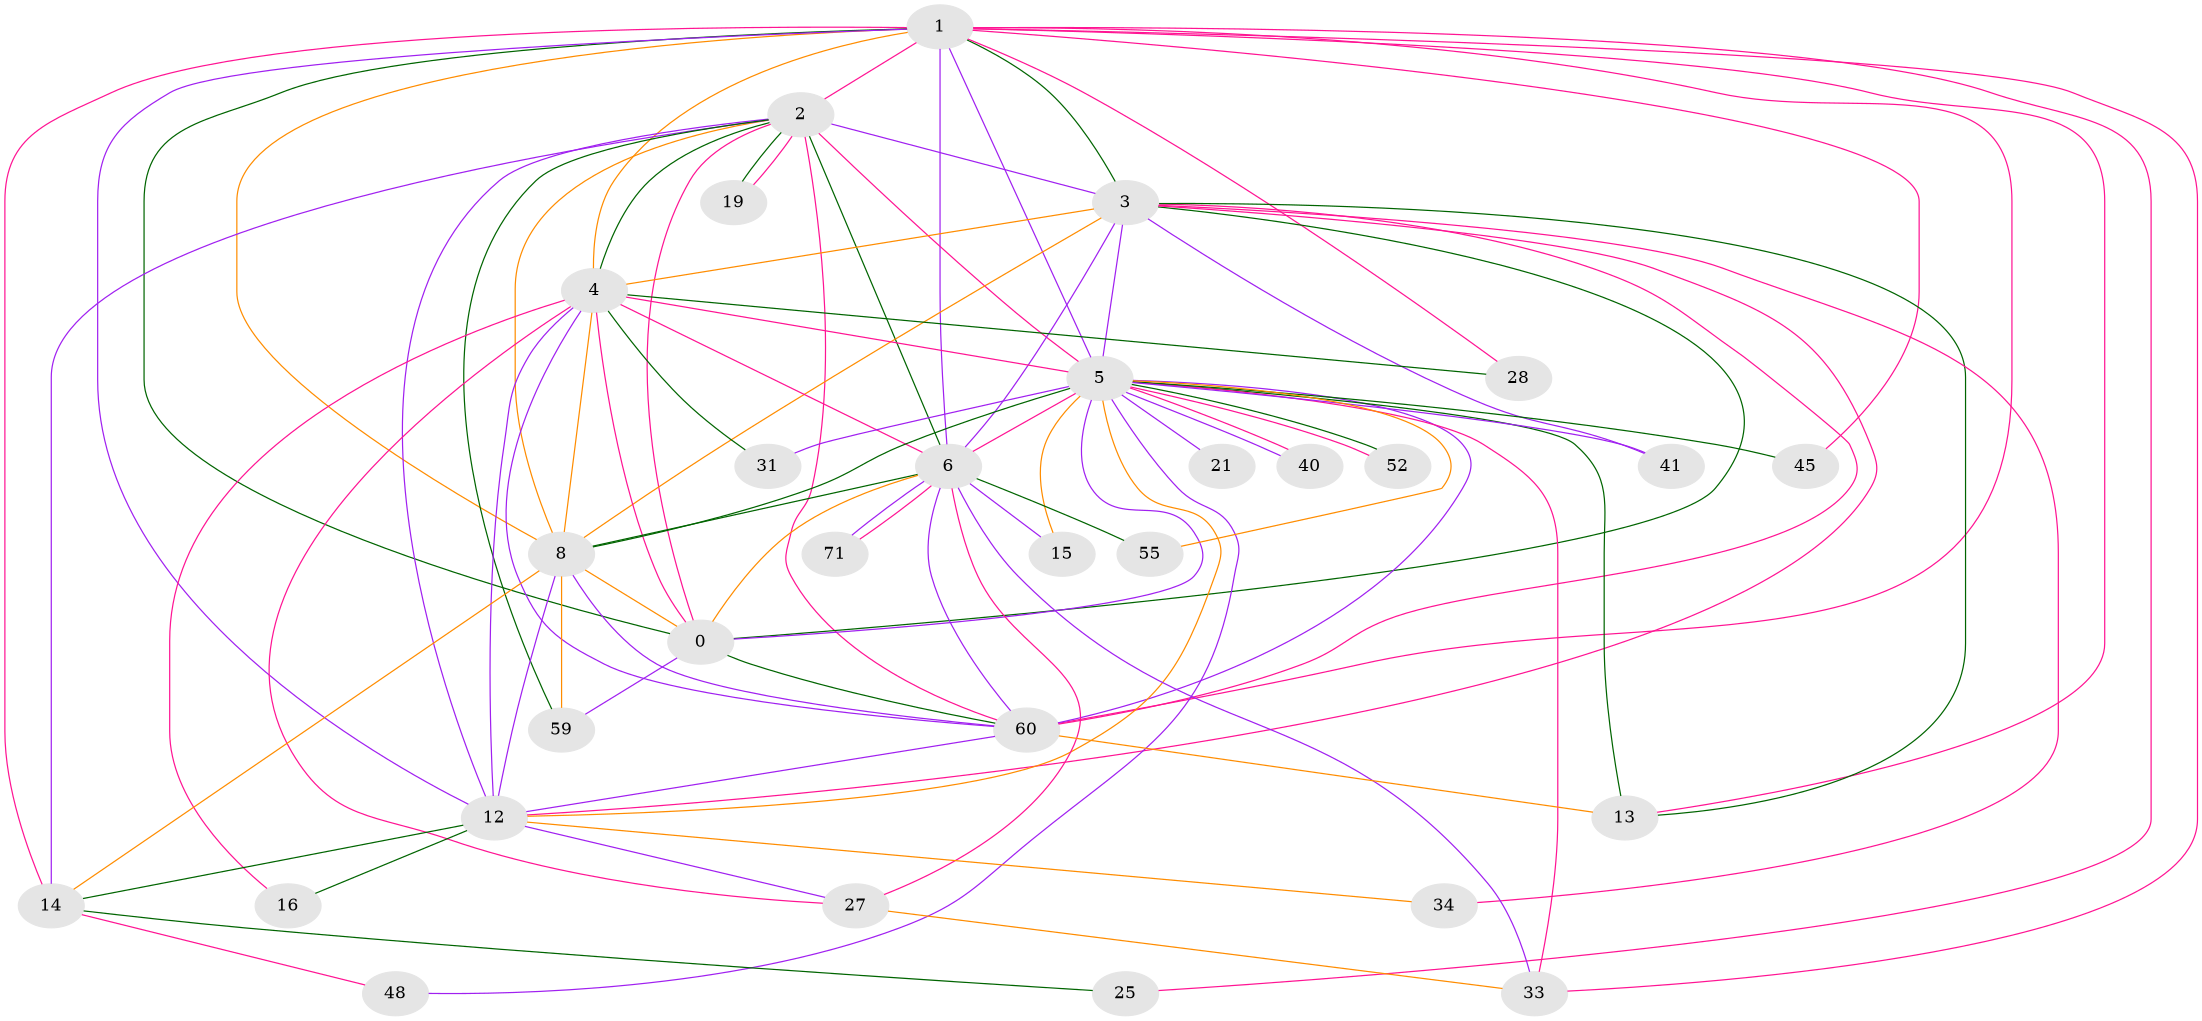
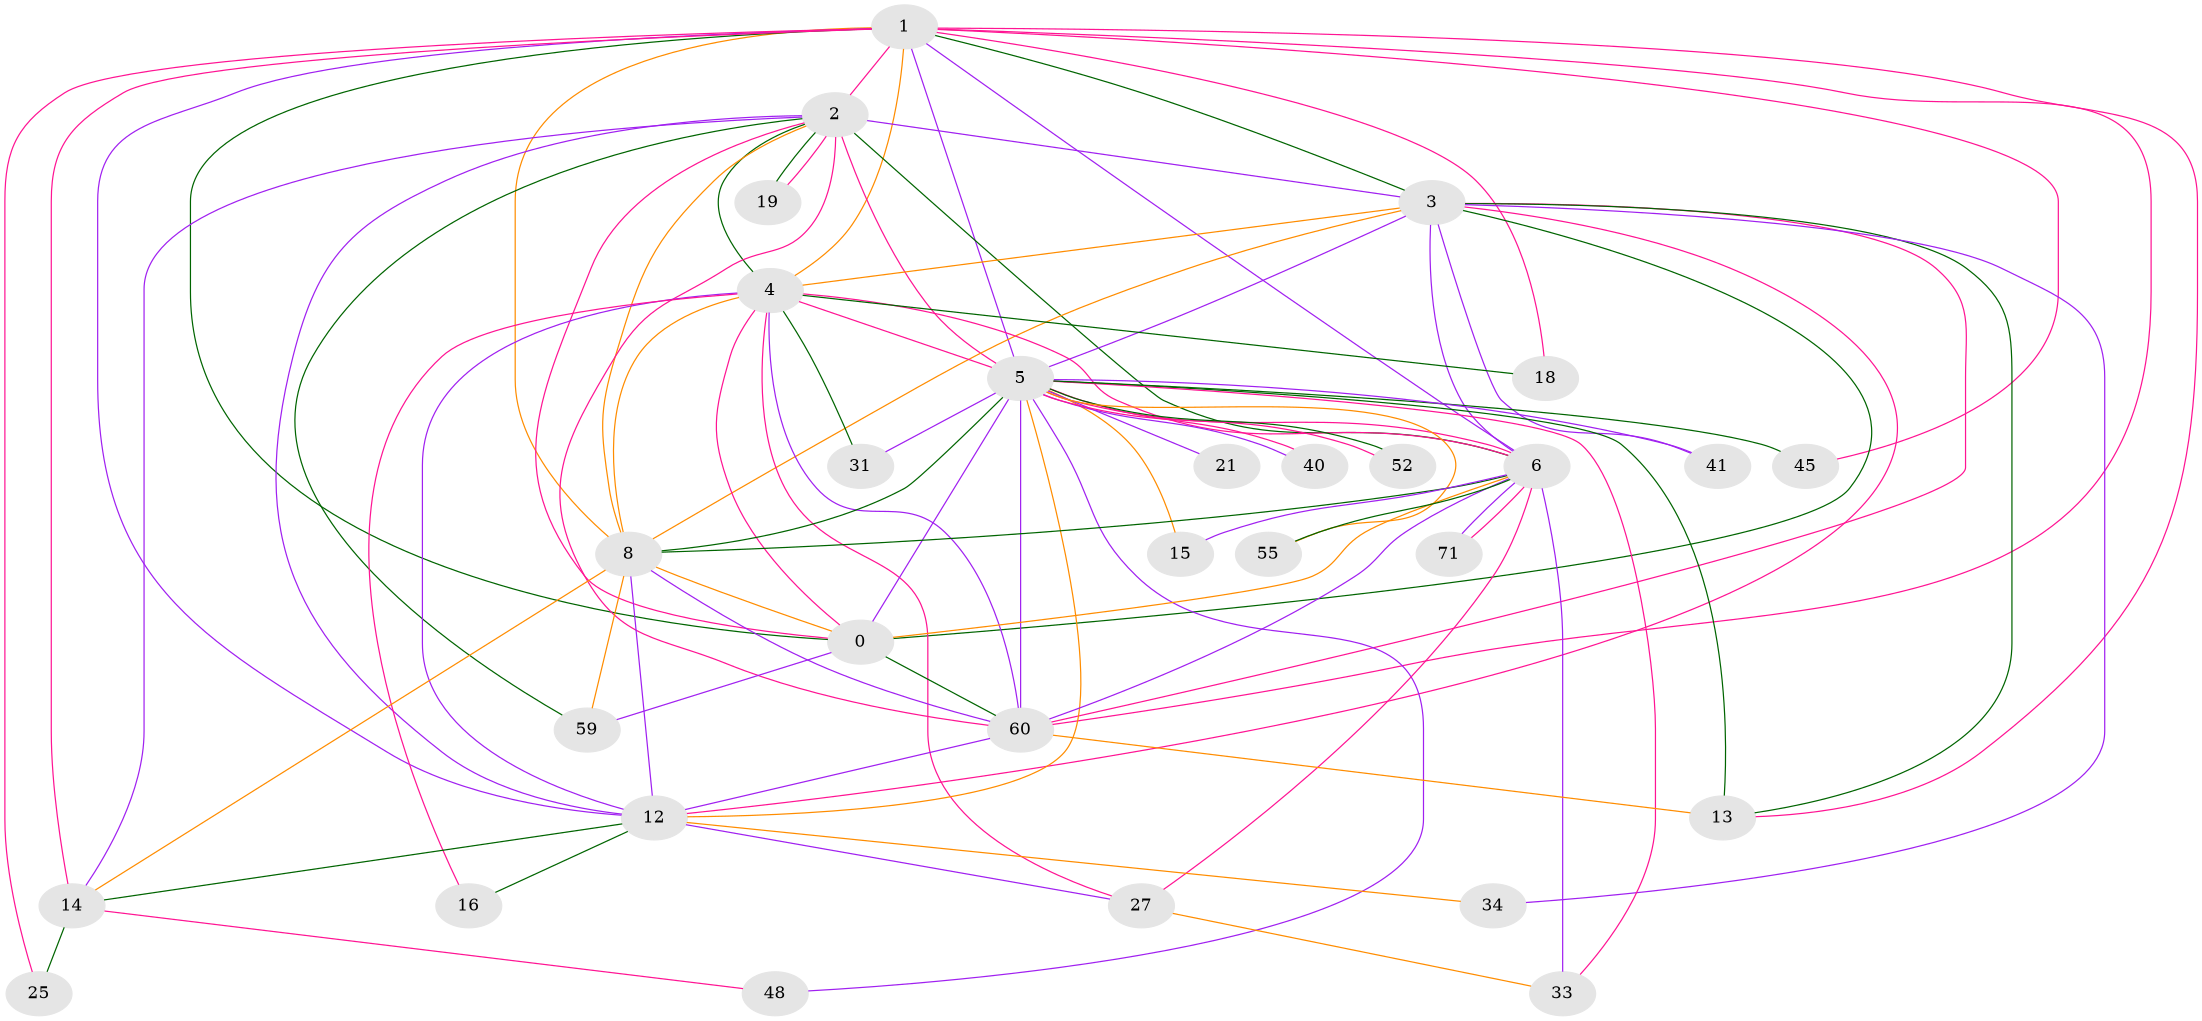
  graph {
    node [color=gray90 style=filled]
    edge [color=deeppink]
    1 [super="+54"]
    2 [super="+72+11+60+20"]
    3 [super="+61"]
    4
    5 [super="+7+55+23+18+75+50"]
    6
    8 [super="+44+46+35+66+49+29"]
    n8 [label=0 super="+39"]
    n9 [label=60]
    12 [super="+22+30"]
    13 [super="+32"]
    14 [super="+24"]
    25
-   28
+   28 [label=18]
    33 [super="+77"]
    45
    19
    59
    34
    41
    16
    27 [super="+64+38"]
    31
    15
    21
    40
    48
    52
    n29 [label=55]
    71
    1 -- 2
    1 -- 3 [color=darkgreen]
    1 -- 4 [color=darkorange]
    1 -- 5 [color=purple weight=5]
    1 -- 6 [color=purple]
    1 -- 8 [color=darkorange weight=4]
    1 -- n8 [color=darkgreen]
    1 -- n9
    1 -- 12 [color=purple]
    1 -- 13
    1 -- 14 [weight=4]
    1 -- 25
    1 -- 28
-   1 -- 33
    1 -- 45
    2 -- 3 [color=purple]
    2 -- 4 [color=darkgreen]
    2 -- 5 [weight=6]
    2 -- 6 [color=darkgreen]
    2 -- 8 [color=darkorange weight=2]
    2 -- n8
    2 -- n9
    2 -- 12 [color=purple]
    2 -- 14 [color=purple]
    2 -- 19 [color=darkgreen]
    2 -- 19
    2 -- 59 [color=darkgreen]
    3 -- 4 [color=darkorange]
    3 -- 5 [color=purple weight=2]
    3 -- 6 [color=purple weight=2]
    3 -- 8 [color=darkorange]
    3 -- n8 [color=darkgreen]
    3 -- n9
    3 -- 12
    3 -- 13 [color=darkgreen]
-   3 -- 34
+   3 -- 34 [color=purple]
    3 -- 41 [color=purple]
    4 -- 5 [weight=2]
    4 -- 6
    4 -- 8 [color=darkorange weight=2]
    4 -- n8
    4 -- n9 [color=purple]
    4 -- 12 [color=purple weight=2]
    4 -- 28 [color=darkgreen]
    4 -- 16
    4 -- 27
    4 -- 31 [color=darkgreen]
    5 -- 6 [weight=5]
    5 -- 8 [color=darkgreen weight=4]
    5 -- n8 [color=purple weight=3]
    5 -- n9 [color=purple weight=3]
    5 -- 12 [color=darkorange weight=2]
    5 -- 13 [color=darkgreen weight=3]
    5 -- 33
    5 -- 45 [color=darkgreen]
    5 -- 41 [color=purple]
    5 -- 31 [color=purple]
    5 -- 15 [color=darkorange]
    5 -- 21 [color=purple]
    5 -- 40 [color=purple]
    5 -- 40
    5 -- 48 [color=purple]
    5 -- 52
    5 -- 52 [color=darkgreen]
    5 -- n29 [color=darkorange]
    6 -- 8 [color=darkgreen weight=2]
    6 -- n8 [color=darkorange]
    6 -- n9 [color=purple]
    6 -- 33 [color=purple]
    6 -- 27
    6 -- 15 [color=purple]
    6 -- n29 [color=darkgreen]
    6 -- 71 [color=purple]
    6 -- 71
    8 -- n8 [color=darkorange]
    8 -- n9 [color=purple]
    8 -- 12 [color=purple weight=2]
    8 -- 14 [color=darkorange]
    8 -- 59 [color=darkorange]
    n8 -- n9 [color=darkgreen]
    n8 -- 59 [color=purple]
    n9 -- 12 [color=purple]
    n9 -- 13 [color=darkorange]
    12 -- 14 [color=darkgreen]
    12 -- 34 [color=darkorange]
    12 -- 16 [color=darkgreen]
    12 -- 27 [color=purple]
    14 -- 25 [color=darkgreen]
    14 -- 48
    27 -- 33 [color=darkorange]
  }
